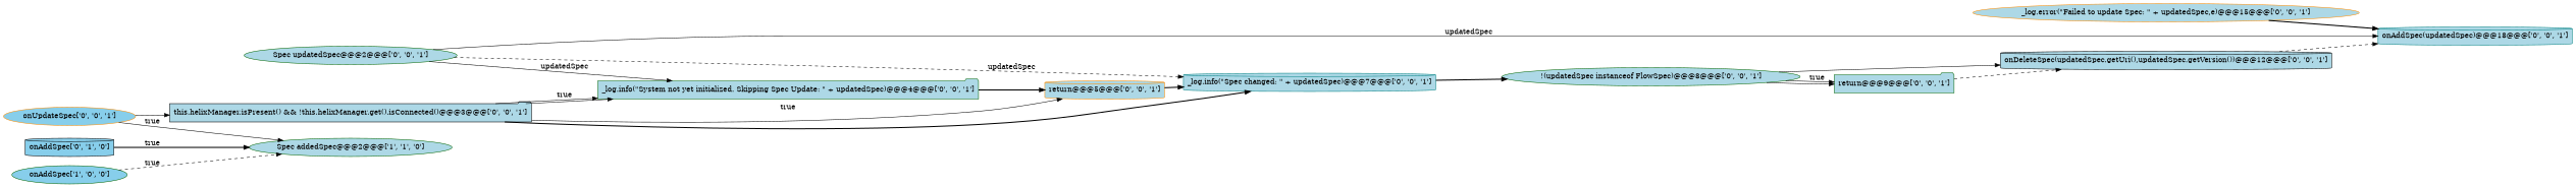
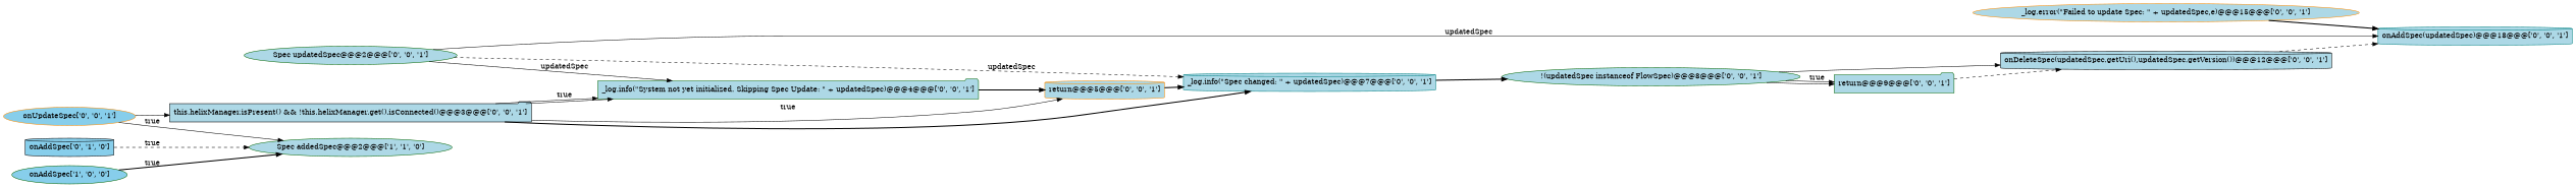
  digraph {
    rankdir=LR
    node [color=darkgreen fillcolor=lightblue shape=ellipse style=filled]
    edge [style=solid]
    n1 [label="_log.info(\"System not yet initialized. Skipping Spec Update: \" + updatedSpec)@@@4@@@['0', '0', '1']" shape=folder]
    n2 [color=darkorange label="return@@@5@@@['0', '0', '1']" shape=cylinder]
    n3 [color=teal label="_log.info(\"Spec changed: \" + updatedSpec)@@@7@@@['0', '0', '1']" shape=cylinder]
    n4 [color=black label="this.helixManager.isPresent() && !this.helixManager.get().isConnected()@@@3@@@['0', '0', '1']" shape=folder]
    n5 [label="!(updatedSpec instanceof FlowSpec)@@@8@@@['0', '0', '1']"]
    n6 [color=darkorange label="_log.error(\"Failed to update Spec: \" + updatedSpec,e)@@@15@@@['0', '0', '1']"]
    n7 [color=teal label="onAddSpec(updatedSpec)@@@18@@@['0', '0', '1']" shape=cylinder]
    n8 [color=black label="onDeleteSpec(updatedSpec.getUri(),updatedSpec.getVersion())@@@12@@@['0', '0', '1']" shape=cylinder]
    n9 [color=darkorange fillcolor=skyblue label="onUpdateSpec['0', '0', '1']"]
    n10 [label="Spec addedSpec@@@2@@@['1', '1', '0']"]
    n11 [label="Spec updatedSpec@@@2@@@['0', '0', '1']"]
    n12 [label="return@@@9@@@['0', '0', '1']" shape=folder]
    n13 [color=black fillcolor=skyblue label="onAddSpec['0', '1', '0']" shape=cylinder]
    n14 [fillcolor=skyblue label="onAddSpec['1', '0', '0']"]
    n1 -> n2 [style=bold]
    n2 -> n3 [style=bold]
    n3 -> n5 [style=bold]
    n4 -> n1
    n4 -> n1 [label=true]
    n4 -> n2 [label=true]
    n4 -> n3 [style=bold]
    n5 -> n8
    n5 -> n12 [label=true]
    n5 -> n12
    n6 -> n7 [style=bold]
    n8 -> n7 [style=dashed]
    n9 -> n4
    n9 -> n10 [label=true]
    n11 -> n1 [label=updatedSpec]
    n11 -> n3 [label=updatedSpec style=dashed]
    n11 -> n7 [label=updatedSpec]
    n12 -> n8 [style=dashed]
-   n13 -> n10 [label=true style=bold]
-   n14 -> n10 [label=true style=dashed]
+   n13 -> n10 [label=true style=dashed]
+   n14 -> n10 [label=true style=bold]
  }
